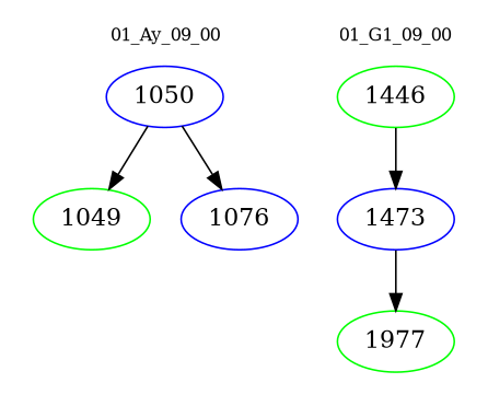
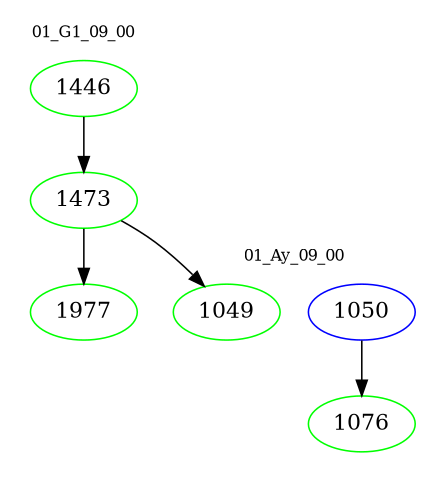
  digraph {
    node [color=green]
    edge [color=black]
    n1 [color=blue label=1050]
    n2 [label=1049]
-   n3 [color=blue label=1076]
-   n4 [color=blue label=1473]
+   n3 [label=1076]
+   n4 [label=1473]
    n5 [label=1446]
    n6 [label=1977]
    subgraph cluster_1 {
      color=white
      fontsize=10
      label="01_Ay_09_00"
      n1
      n2
      n3
    }
    subgraph cluster_2 {
      color=white
      fontsize=10
      label="01_G1_09_00"
      n4
      n5
      n6
    }
-   n1 -> n2
+   n4 -> n2
    n1 -> n3
    n4 -> n6
    n5 -> n4
  }
